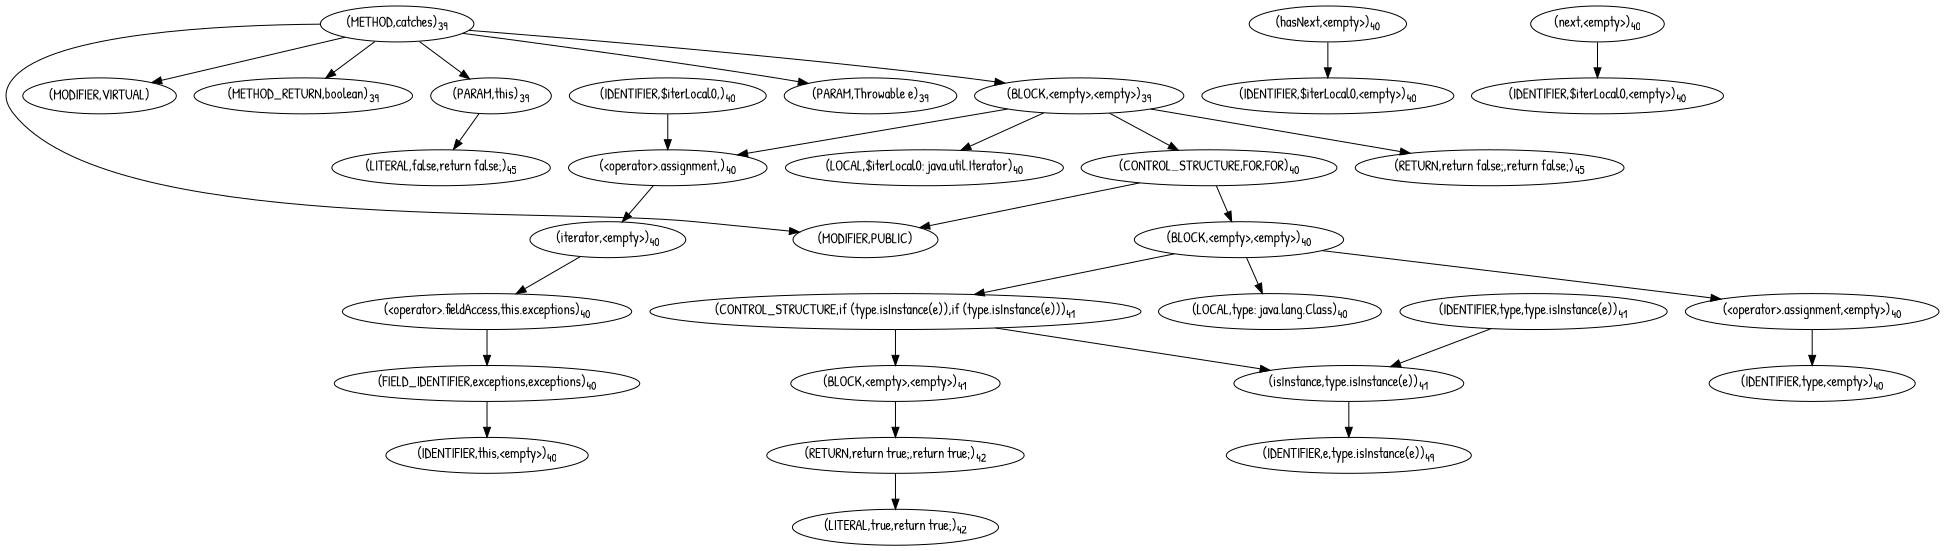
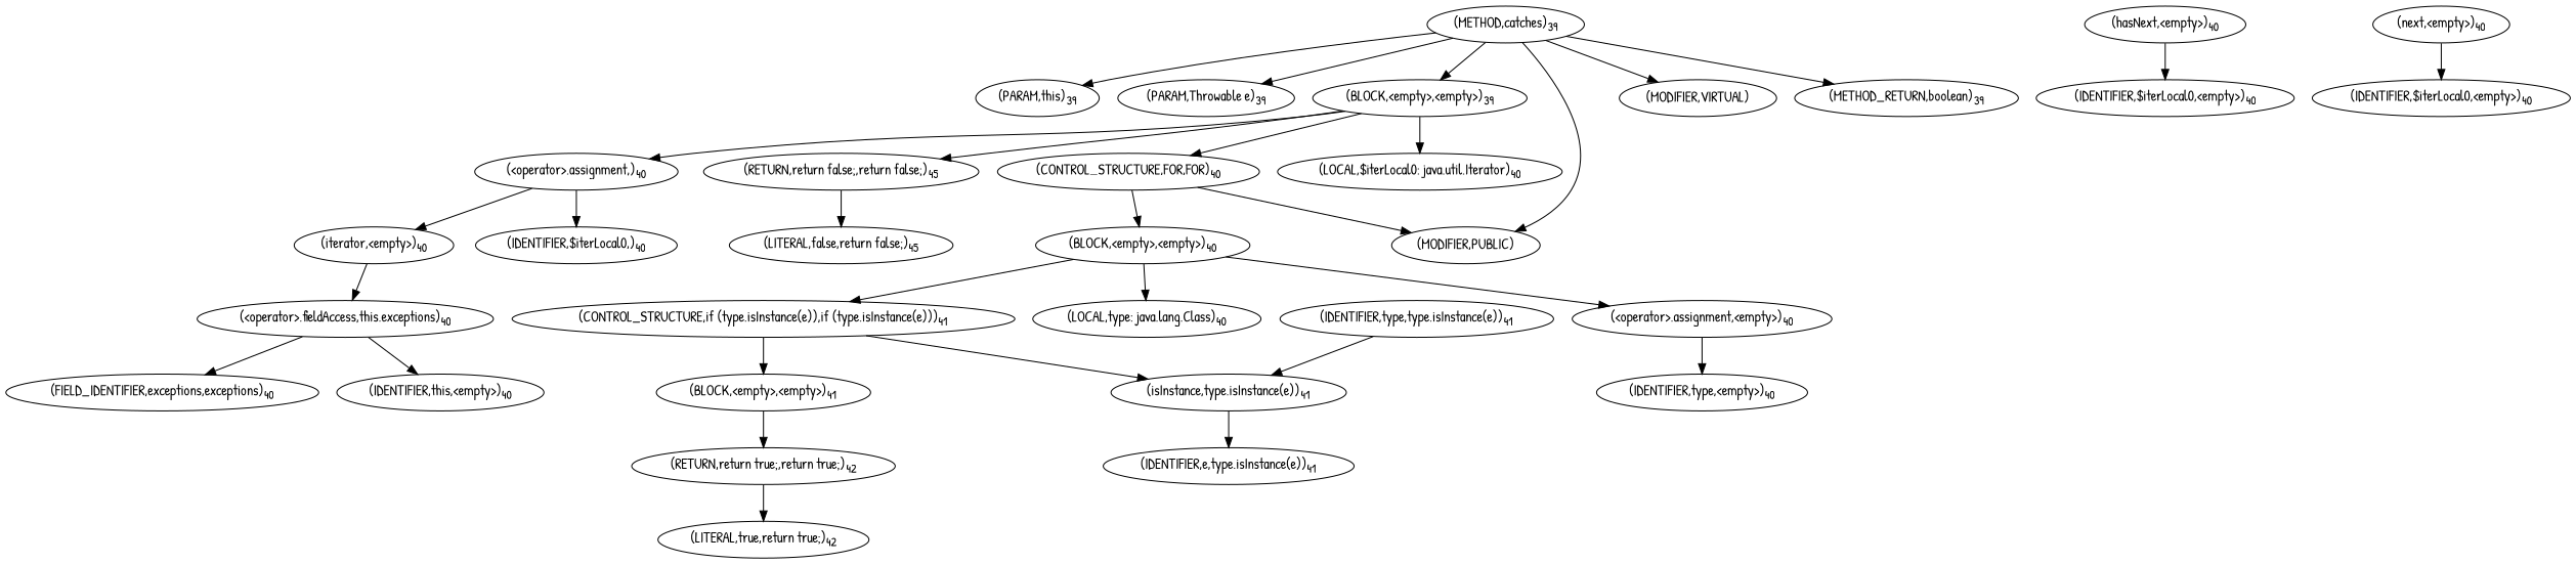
  digraph {
    fontname="Patrick Hand"
    node [fontname="Patrick Hand"]
    edge [fontname="Patrick Hand"]
    n1 [label=<(METHOD,catches)<SUB>39</SUB>>]
    n2 [label=<(PARAM,this)<SUB>39</SUB>>]
    n3 [label=<(PARAM,Throwable e)<SUB>39</SUB>>]
    n4 [label=<(BLOCK,&lt;empty&gt;,&lt;empty&gt;)<SUB>39</SUB>>]
    n5 [label=<(MODIFIER,PUBLIC)>]
    n6 [label=<(MODIFIER,VIRTUAL)>]
    n7 [label=<(METHOD_RETURN,boolean)<SUB>39</SUB>>]
    n8 [label=<(LOCAL,$iterLocal0: java.util.Iterator)<SUB>40</SUB>>]
    n9 [label=<(&lt;operator&gt;.assignment,)<SUB>40</SUB>>]
    n10 [label=<(CONTROL_STRUCTURE,FOR,FOR)<SUB>40</SUB>>]
    n11 [label=<(RETURN,return false;,return false;)<SUB>45</SUB>>]
    n12 [label=<(IDENTIFIER,$iterLocal0,)<SUB>40</SUB>>]
    n13 [label=<(iterator,&lt;empty&gt;)<SUB>40</SUB>>]
    n14 [label=<(BLOCK,&lt;empty&gt;,&lt;empty&gt;)<SUB>40</SUB>>]
    n15 [label=<(LITERAL,false,return false;)<SUB>45</SUB>>]
    n16 [label=<(&lt;operator&gt;.fieldAccess,this.exceptions)<SUB>40</SUB>>]
    n17 [label=<(IDENTIFIER,this,&lt;empty&gt;)<SUB>40</SUB>>]
    n18 [label=<(FIELD_IDENTIFIER,exceptions,exceptions)<SUB>40</SUB>>]
    n19 [label=<(hasNext,&lt;empty&gt;)<SUB>40</SUB>>]
    n20 [label=<(IDENTIFIER,$iterLocal0,&lt;empty&gt;)<SUB>40</SUB>>]
    n21 [label=<(LOCAL,type: java.lang.Class)<SUB>40</SUB>>]
    n22 [label=<(&lt;operator&gt;.assignment,&lt;empty&gt;)<SUB>40</SUB>>]
    n23 [label=<(CONTROL_STRUCTURE,if (type.isInstance(e)),if (type.isInstance(e)))<SUB>41</SUB>>]
    n24 [label=<(IDENTIFIER,type,&lt;empty&gt;)<SUB>40</SUB>>]
    n25 [label=<(isInstance,type.isInstance(e))<SUB>41</SUB>>]
    n26 [label=<(BLOCK,&lt;empty&gt;,&lt;empty&gt;)<SUB>41</SUB>>]
    n27 [label=<(next,&lt;empty&gt;)<SUB>40</SUB>>]
    n28 [label=<(IDENTIFIER,$iterLocal0,&lt;empty&gt;)<SUB>40</SUB>>]
-   n29 [label=<(IDENTIFIER,e,type.isInstance(e))<SUB>49</SUB>>]
+   n29 [label=<(IDENTIFIER,e,type.isInstance(e))<SUB>41</SUB>>]
    n30 [label=<(RETURN,return true;,return true;)<SUB>42</SUB>>]
    n31 [label=<(IDENTIFIER,type,type.isInstance(e))<SUB>41</SUB>>]
    n32 [label=<(LITERAL,true,return true;)<SUB>42</SUB>>]
    n1 -> n2
    n1 -> n3
    n1 -> n4
    n1 -> n5
    n1 -> n6
    n1 -> n7
    n4 -> n8
    n4 -> n9
    n4 -> n10
    n4 -> n11
-   n12 -> n9
+   n9 -> n12
    n9 -> n13
    n10 -> n5
    n10 -> n14
-   n2 -> n15
+   n11 -> n15
    n13 -> n16
    n14 -> n21
    n14 -> n22
    n14 -> n23
-   n18 -> n17
+   n16 -> n17
    n16 -> n18
    n19 -> n20
    n22 -> n24
    n23 -> n25
    n23 -> n26
    n25 -> n29
    n26 -> n30
    n27 -> n28
    n30 -> n32
    n31 -> n25
  }
